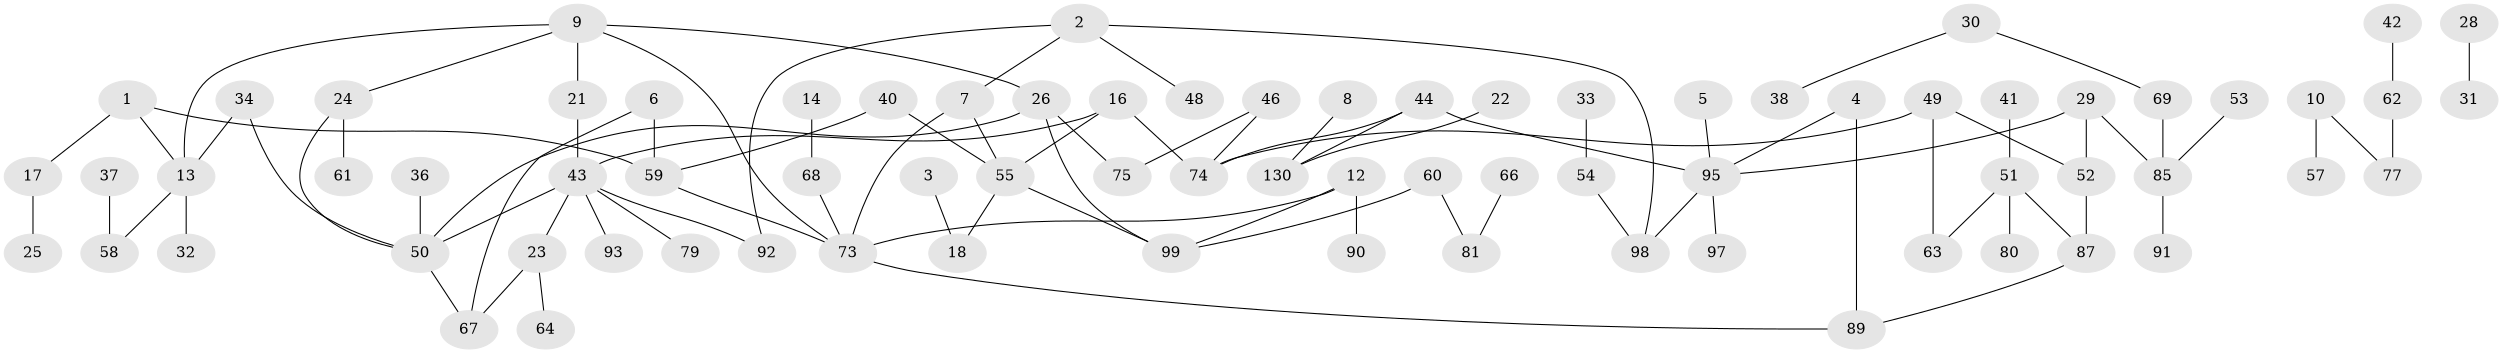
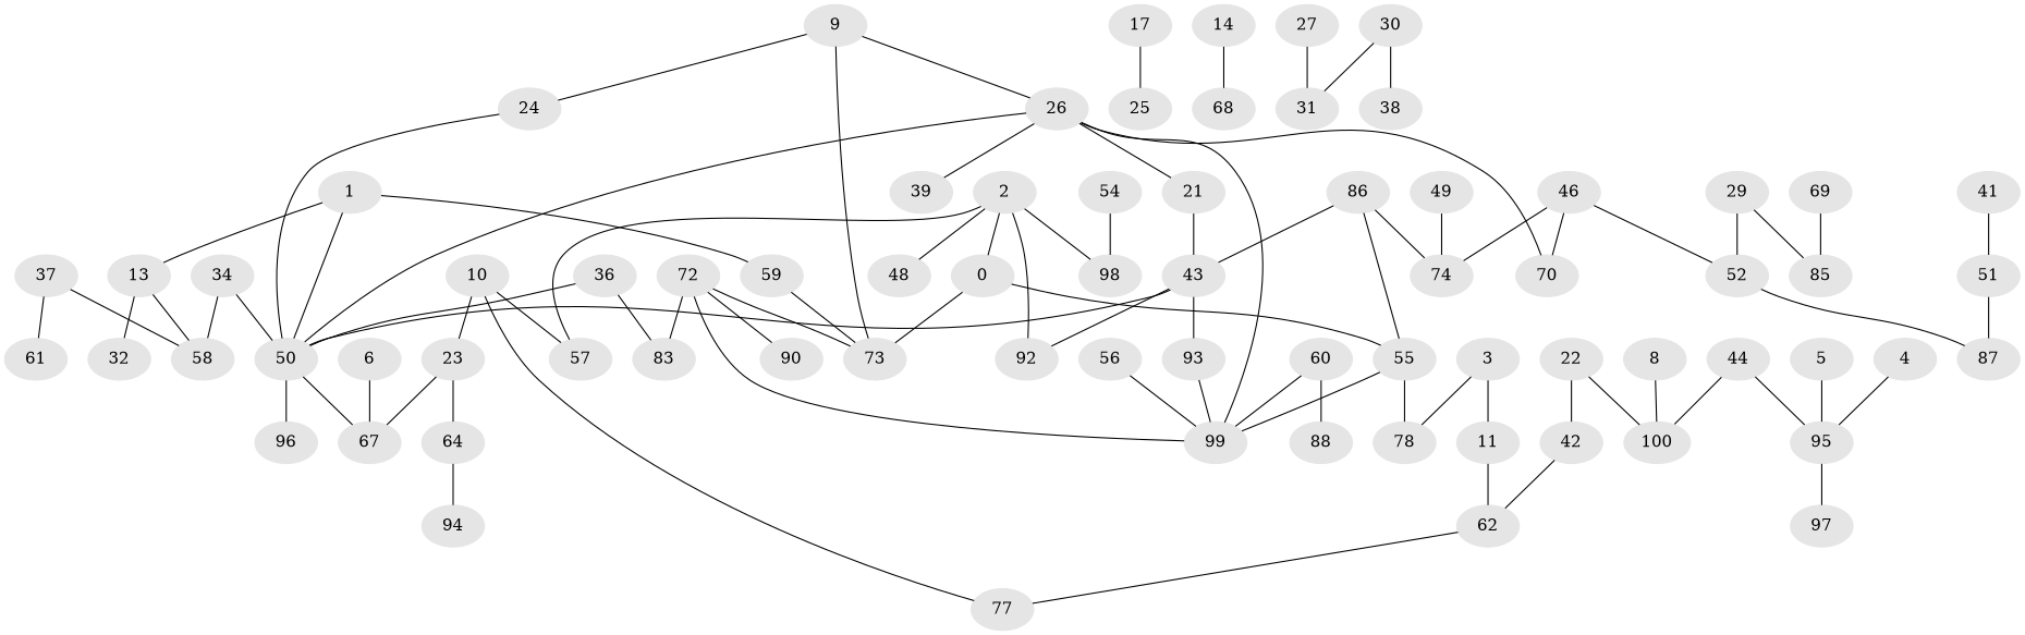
  graph {
    node [color=gray90 style=filled]
    edge [weight=1.0]
    1
    13
    17
    59
    32
    58
    25
    n8 [label=73]
    2
-   7
+   7 [label=0]
    48
    57
    92
    98
    55
    3
-   78 [label=18]
+   11
+   78
    62
    4
-   89
    95
    97
    5
    6
    67
    99
    8
-   100 [label=130]
+   100
    9
    21
    24
    26
    43
    50
    61
+   56
    10
    23
    n40 [label=77]
    64
-   12
+   12 [label=72]
+   83
    90
    n45 [label=14]
    n46 [label=68]
-   16
+   16 [label=86]
    74
-   79
    93
    22
    42
-   70 [label=75]
-   27 [label=28]
+   94
+   96
+   39
+   70
+   27
    31
    29
    52
    85
    87
-   91
    30
    38
    69
-   33
    54
    34
    36
    37
-   40
    41
    51
-   63
-   80
    44
    46
    49
-   53
    60
-   88 [label=81]
-   66
+   88
    1 -- 13
-   1 -- 17
+   1 -- 50
    1 -- 59
    13 -- 32
    13 -- 58
    17 -- 25
    59 -- n8
-   n8 -- 89
    2 -- 7
    2 -- 48
+   2 -- 57
    2 -- 92
    2 -- 98
    7 -- n8
    7 -- 55
    55 -- 78
    55 -- 99
+   3 -- 11
    3 -- 78
+   11 -- 62
    62 -- n40
-   4 -- 89
    4 -- 95
-   95 -- 98
    95 -- 97
    5 -- 95
-   6 -- 59
    6 -- 67
    8 -- 100
-   9 -- 13
    9 -- n8
-   9 -- 21
+   26 -- 21
    9 -- 24
    9 -- 26
    21 -- 43
    24 -- 50
-   24 -- 61
+   37 -- 61
    26 -- 99
    26 -- 50
+   26 -- 39
    26 -- 70
    43 -- 92
    43 -- 50
-   43 -- 79
    43 -- 93
    50 -- 67
+   50 -- 96
+   56 -- 99
    10 -- 57
-   43 -- 23
+   10 -- 23
    10 -- n40
    23 -- 67
    23 -- 64
+   64 -- 94
    12 -- n8
    12 -- 99
+   12 -- 83
    12 -- 90
    n45 -- n46
-   n46 -- n8
    16 -- 55
    16 -- 43
    16 -- 74
+   93 -- 99
    22 -- 100
+   22 -- 42
    42 -- 62
    27 -- 31
-   29 -- 95
    29 -- 52
    29 -- 85
    52 -- 87
-   85 -- 91
-   87 -- 89
    30 -- 38
-   30 -- 69
+   30 -- 31
    69 -- 85
-   33 -- 54
    54 -- 98
-   34 -- 13
+   34 -- 58
    34 -- 50
    36 -- 50
+   36 -- 83
    37 -- 58
-   40 -- 59
-   40 -- 55
    41 -- 51
    51 -- 87
-   51 -- 63
-   51 -- 80
    44 -- 95
    44 -- 100
-   44 -- 74
    46 -- 74
    46 -- 70
-   49 -- 52
+   46 -- 52
    49 -- 74
-   49 -- 63
-   53 -- 85
    60 -- 99
    60 -- 88
-   66 -- 88
  }
